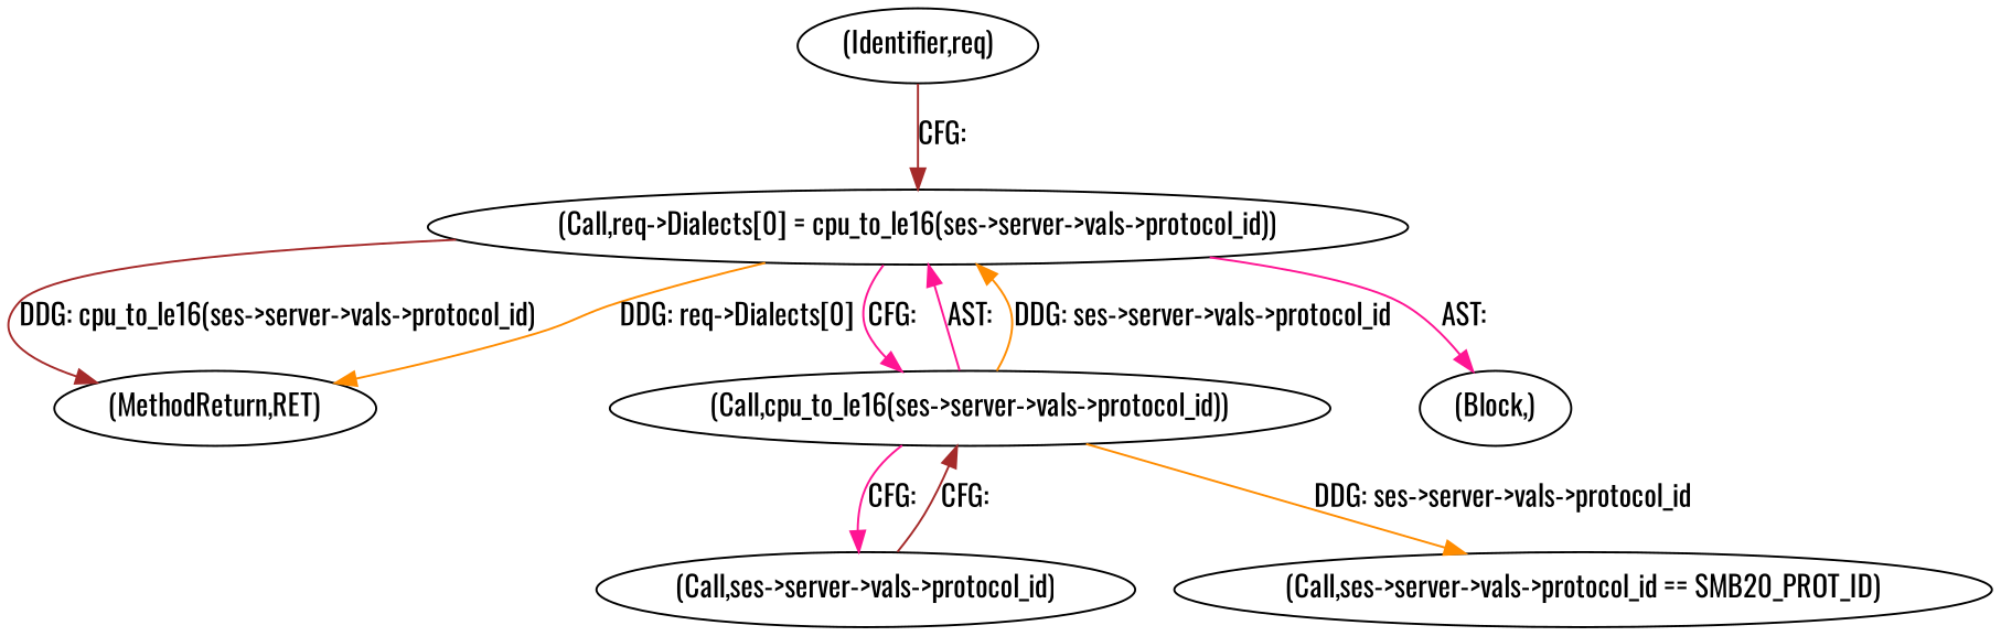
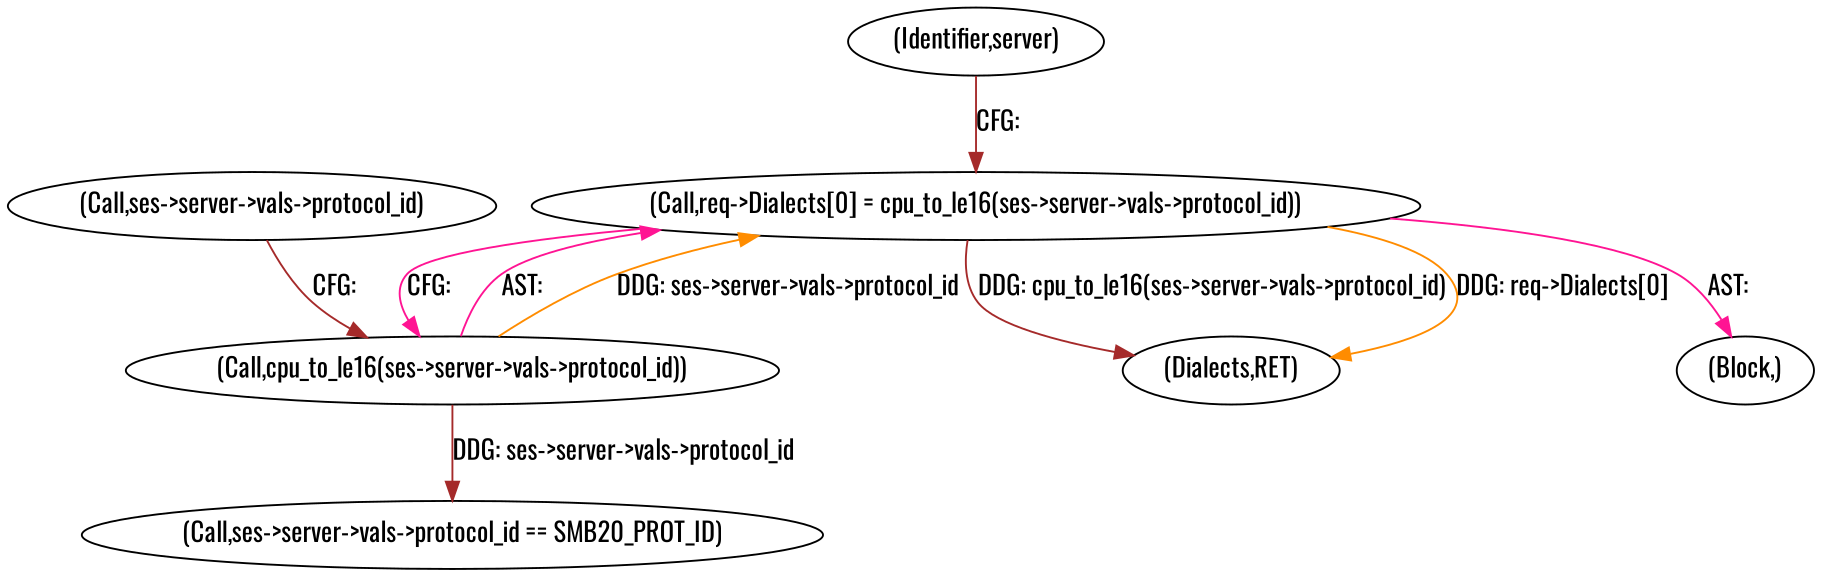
  digraph {
    fontname=Oswald
    node [fontname=Oswald]
    edge [color=deeppink fontname=Oswald]
    n1 [label="(Call,req->Dialects[0] = cpu_to_le16(ses->server->vals->protocol_id))"]
    n2 [label="(Call,cpu_to_le16(ses->server->vals->protocol_id))"]
-   n3 [label="(MethodReturn,RET)"]
+   n3 [label="(Dialects,RET)"]
    n4 [label="(Block,)"]
    n5 [label="(Call,ses->server->vals->protocol_id)"]
    n6 [label="(Call,ses->server->vals->protocol_id == SMB20_PROT_ID)"]
-   n7 [label="(Identifier,req)"]
+   n7 [label="(Identifier,server)"]
    n1 -> n2 [label="CFG: "]
    n1 -> n3 [color=brown label="DDG: cpu_to_le16(ses->server->vals->protocol_id)"]
    n1 -> n3 [color=darkorange label="DDG: req->Dialects[0]"]
    n1 -> n4 [label="AST: "]
    n2 -> n1 [label="AST: "]
    n2 -> n1 [color=darkorange label="DDG: ses->server->vals->protocol_id"]
-   n2 -> n5 [label="CFG: "]
-   n2 -> n6 [color=darkorange label="DDG: ses->server->vals->protocol_id"]
+   n2 -> n6 [color=brown label="DDG: ses->server->vals->protocol_id"]
    n5 -> n2 [color=brown label="CFG: "]
    n7 -> n1 [color=brown label="CFG: "]
  }
